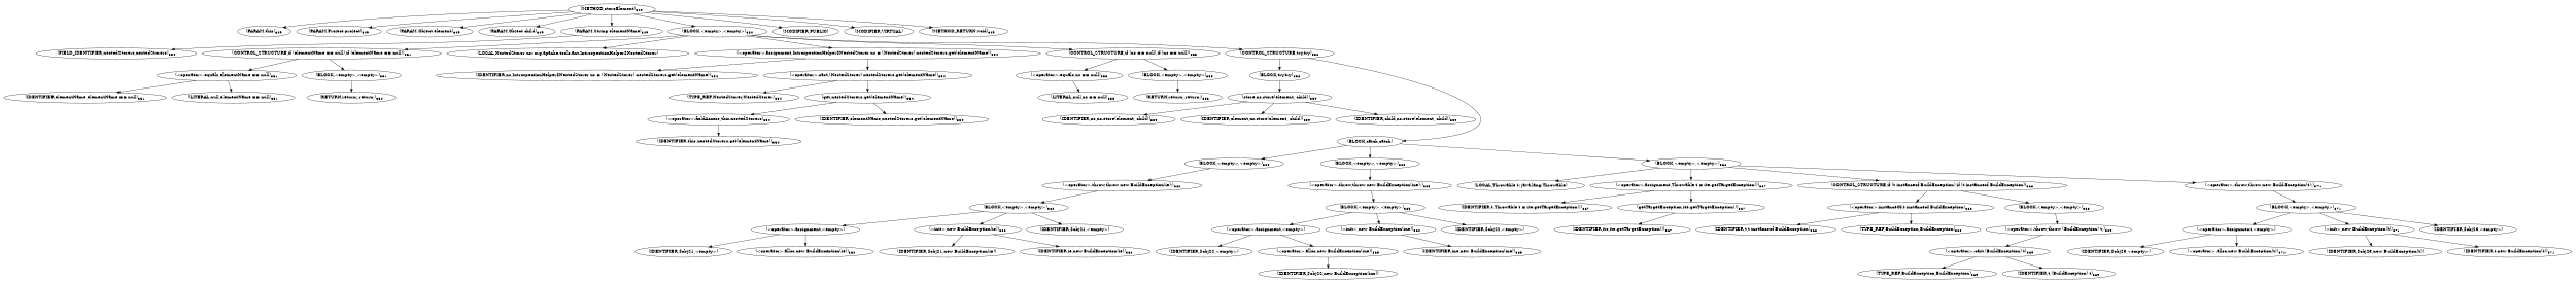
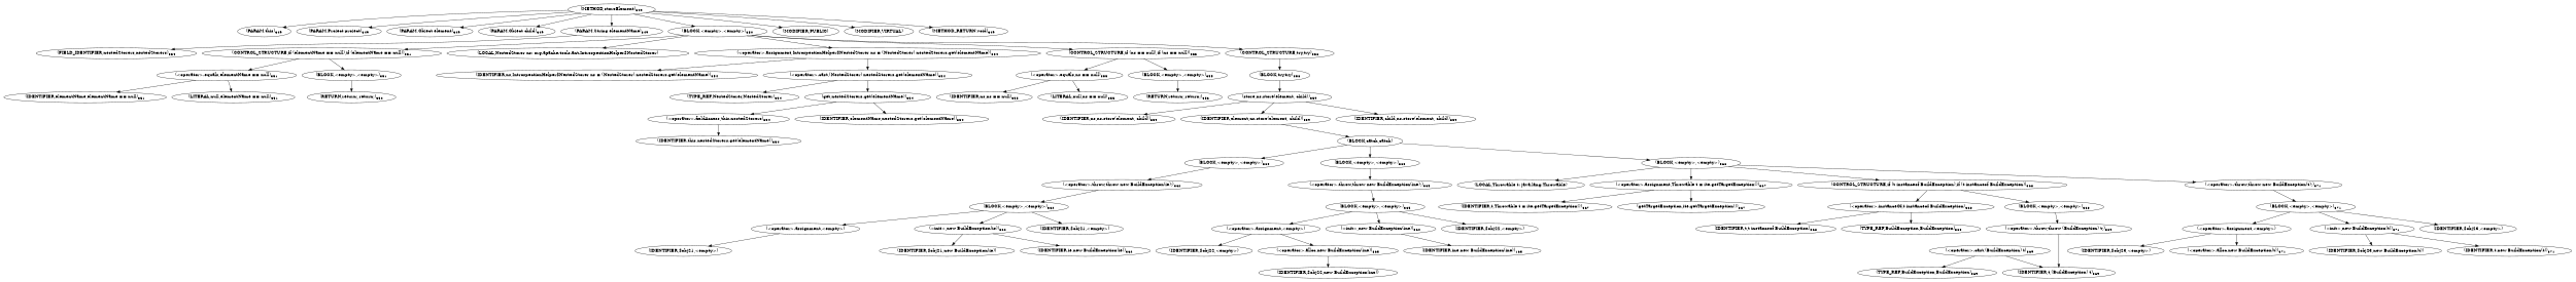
  digraph {
    n1 [label=<(METHOD,storeElement)<SUB>349</SUB>>]
    n2 [label=<(PARAM,this)<SUB>349</SUB>>]
    n3 [label=<(PARAM,Project project)<SUB>349</SUB>>]
    n4 [label=<(PARAM,Object element)<SUB>349</SUB>>]
    n5 [label=<(PARAM,Object child)<SUB>349</SUB>>]
    n6 [label=<(PARAM,String elementName)<SUB>349</SUB>>]
    n7 [label=<(BLOCK,&lt;empty&gt;,&lt;empty&gt;)<SUB>350</SUB>>]
    n8 [label=<(MODIFIER,PUBLIC)>]
    n9 [label=<(MODIFIER,VIRTUAL)>]
    n10 [label=<(METHOD_RETURN,void)<SUB>349</SUB>>]
    n11 [label=<(FIELD_IDENTIFIER,nestedStorers,nestedStorers)<SUB>354</SUB>>]
    n12 [label=<(CONTROL_STRUCTURE,if (elementName == null),if (elementName == null))<SUB>351</SUB>>]
    n13 [label=<(LOCAL,NestedStorer ns: org.apache.tools.ant.IntrospectionHelper$NestedStorer)>]
    n14 [label=<(&lt;operator&gt;.assignment,IntrospectionHelper$NestedStorer ns = (NestedStorer) nestedStorers.get(elementName))<SUB>354</SUB>>]
    n15 [label=<(CONTROL_STRUCTURE,if (ns == null),if (ns == null))<SUB>355</SUB>>]
    n16 [label=<(CONTROL_STRUCTURE,try,try)<SUB>358</SUB>>]
    n17 [label=<(&lt;operator&gt;.equals,elementName == null)<SUB>351</SUB>>]
    n18 [label=<(BLOCK,&lt;empty&gt;,&lt;empty&gt;)<SUB>351</SUB>>]
    n19 [label=<(IDENTIFIER,ns,IntrospectionHelper$NestedStorer ns = (NestedStorer) nestedStorers.get(elementName))<SUB>354</SUB>>]
    n20 [label=<(&lt;operator&gt;.cast,(NestedStorer) nestedStorers.get(elementName))<SUB>354</SUB>>]
    n21 [label=<(&lt;operator&gt;.equals,ns == null)<SUB>355</SUB>>]
    n22 [label=<(BLOCK,&lt;empty&gt;,&lt;empty&gt;)<SUB>355</SUB>>]
    n23 [label=<(BLOCK,try,try)<SUB>358</SUB>>]
    n24 [label=<(BLOCK,catch,catch)>]
    n25 [label=<(IDENTIFIER,elementName,elementName == null)<SUB>351</SUB>>]
    n26 [label=<(LITERAL,null,elementName == null)<SUB>351</SUB>>]
    n27 [label=<(RETURN,return;,return;)<SUB>352</SUB>>]
    n28 [label=<(TYPE_REF,NestedStorer,NestedStorer)<SUB>354</SUB>>]
    n29 [label=<(get,nestedStorers.get(elementName))<SUB>354</SUB>>]
    n30 [label=<(&lt;operator&gt;.fieldAccess,this.nestedStorers)<SUB>354</SUB>>]
    n31 [label=<(IDENTIFIER,elementName,nestedStorers.get(elementName))<SUB>354</SUB>>]
    n32 [label=<(IDENTIFIER,this,nestedStorers.get(elementName))<SUB>354</SUB>>]
+   n33 [label=<(IDENTIFIER,ns,ns == null)<SUB>355</SUB>>]
    n34 [label=<(LITERAL,null,ns == null)<SUB>355</SUB>>]
    n35 [label=<(RETURN,return;,return;)<SUB>356</SUB>>]
    n36 [label=<(store,ns.store(element, child))<SUB>359</SUB>>]
    n37 [label=<(BLOCK,&lt;empty&gt;,&lt;empty&gt;)<SUB>360</SUB>>]
    n38 [label=<(BLOCK,&lt;empty&gt;,&lt;empty&gt;)<SUB>363</SUB>>]
    n39 [label=<(BLOCK,&lt;empty&gt;,&lt;empty&gt;)<SUB>366</SUB>>]
    n40 [label=<(IDENTIFIER,ns,ns.store(element, child))<SUB>359</SUB>>]
    n41 [label=<(IDENTIFIER,element,ns.store(element, child))<SUB>359</SUB>>]
    n42 [label=<(IDENTIFIER,child,ns.store(element, child))<SUB>359</SUB>>]
    n43 [label=<(&lt;operator&gt;.throw,throw new BuildException(ie);)<SUB>362</SUB>>]
    n44 [label=<(&lt;operator&gt;.throw,throw new BuildException(ine);)<SUB>365</SUB>>]
    n45 [label=<(LOCAL,Throwable t: java.lang.Throwable)>]
    n46 [label=<(&lt;operator&gt;.assignment,Throwable t = ite.getTargetException())<SUB>367</SUB>>]
    n47 [label=<(CONTROL_STRUCTURE,if (t instanceof BuildException),if (t instanceof BuildException))<SUB>368</SUB>>]
    n48 [label=<(&lt;operator&gt;.throw,throw new BuildException(t);)<SUB>371</SUB>>]
    n49 [label=<(BLOCK,&lt;empty&gt;,&lt;empty&gt;)<SUB>362</SUB>>]
    n50 [label=<(&lt;operator&gt;.assignment,&lt;empty&gt;)>]
    n51 [label=<(&lt;init&gt;,new BuildException(ie))<SUB>362</SUB>>]
    n52 [label=<(IDENTIFIER,$obj21,&lt;empty&gt;)>]
    n53 [label=<(IDENTIFIER,$obj21,&lt;empty&gt;)>]
-   n54 [label=<(&lt;operator&gt;.alloc,new BuildException(ie))<SUB>362</SUB>>]
    n55 [label=<(IDENTIFIER,$obj21,new BuildException(ie))>]
    n56 [label=<(IDENTIFIER,ie,new BuildException(ie))<SUB>362</SUB>>]
    n57 [label=<(BLOCK,&lt;empty&gt;,&lt;empty&gt;)<SUB>365</SUB>>]
    n58 [label=<(&lt;operator&gt;.assignment,&lt;empty&gt;)>]
    n59 [label=<(&lt;init&gt;,new BuildException(ine))<SUB>360</SUB>>]
    n60 [label=<(IDENTIFIER,$obj22,&lt;empty&gt;)>]
    n61 [label=<(IDENTIFIER,$obj22,&lt;empty&gt;)>]
    n62 [label=<(&lt;operator&gt;.alloc,new BuildException(ine))<SUB>865</SUB>>]
-   n63 [label=<(IDENTIFIER,ine,new BuildException(ine))<SUB>365</SUB>>]
+   n63 [label=<(IDENTIFIER,ine,new BuildException(ine))<SUB>165</SUB>>]
    n64 [label=<(IDENTIFIER,$obj22,new BuildException(ine))>]
    n65 [label=<(IDENTIFIER,t,Throwable t = ite.getTargetException())<SUB>367</SUB>>]
    n66 [label=<(getTargetException,ite.getTargetException())<SUB>367</SUB>>]
    n67 [label=<(&lt;operator&gt;.instanceOf,t instanceof BuildException)<SUB>368</SUB>>]
    n68 [label=<(BLOCK,&lt;empty&gt;,&lt;empty&gt;)<SUB>368</SUB>>]
    n69 [label=<(BLOCK,&lt;empty&gt;,&lt;empty&gt;)<SUB>371</SUB>>]
-   n70 [label=<(IDENTIFIER,ite,ite.getTargetException())<SUB>367</SUB>>]
    n71 [label=<(IDENTIFIER,t,t instanceof BuildException)<SUB>368</SUB>>]
    n72 [label=<(TYPE_REF,BuildException,BuildException)<SUB>368</SUB>>]
    n73 [label=<(&lt;operator&gt;.throw,throw (BuildException) t;)<SUB>369</SUB>>]
    n74 [label=<(&lt;operator&gt;.cast,(BuildException) t)<SUB>369</SUB>>]
    n75 [label=<(TYPE_REF,BuildException,BuildException)<SUB>369</SUB>>]
    n76 [label=<(IDENTIFIER,t,(BuildException) t)<SUB>369</SUB>>]
    n77 [label=<(&lt;operator&gt;.assignment,&lt;empty&gt;)>]
    n78 [label=<(&lt;init&gt;,new BuildException(t))<SUB>371</SUB>>]
    n79 [label=<(IDENTIFIER,$obj23,&lt;empty&gt;)>]
    n80 [label=<(IDENTIFIER,$obj23,&lt;empty&gt;)>]
    n81 [label=<(&lt;operator&gt;.alloc,new BuildException(t))<SUB>371</SUB>>]
    n82 [label=<(IDENTIFIER,$obj23,new BuildException(t))>]
    n83 [label=<(IDENTIFIER,t,new BuildException(t))<SUB>371</SUB>>]
    n1 -> n2
    n1 -> n3
    n1 -> n4
    n1 -> n5
    n1 -> n6
    n1 -> n7
    n1 -> n8
    n1 -> n9
    n1 -> n10
    n6 -> n11
    n7 -> n12
    n7 -> n13
    n7 -> n14
    n7 -> n15
    n7 -> n16
    n12 -> n17
    n12 -> n18
    n14 -> n19
    n14 -> n20
    n15 -> n21
    n15 -> n22
    n16 -> n23
-   n16 -> n24
+   n41 -> n24
    n17 -> n25
    n17 -> n26
    n18 -> n27
    n20 -> n28
    n20 -> n29
+   n21 -> n33
    n21 -> n34
    n22 -> n35
    n23 -> n36
    n24 -> n37
    n24 -> n38
    n24 -> n39
    n29 -> n30
    n29 -> n31
    n30 -> n32
    n36 -> n40
    n36 -> n41
    n36 -> n42
    n37 -> n43
    n38 -> n44
    n39 -> n45
    n39 -> n46
    n39 -> n47
    n39 -> n48
    n43 -> n49
    n44 -> n57
    n46 -> n65
    n46 -> n66
    n47 -> n67
    n47 -> n68
    n48 -> n69
    n49 -> n50
    n49 -> n51
    n49 -> n52
    n50 -> n53
-   n50 -> n54
    n51 -> n55
    n51 -> n56
    n57 -> n58
    n57 -> n59
    n57 -> n60
    n58 -> n61
    n58 -> n62
    n59 -> n63
    n62 -> n64
-   n66 -> n70
    n67 -> n71
    n67 -> n72
    n68 -> n73
    n69 -> n77
    n69 -> n78
    n69 -> n79
-   n73 -> n74
+   n73 -> n76
    n74 -> n75
    n74 -> n76
    n77 -> n80
    n77 -> n81
    n78 -> n82
    n78 -> n83
  }
